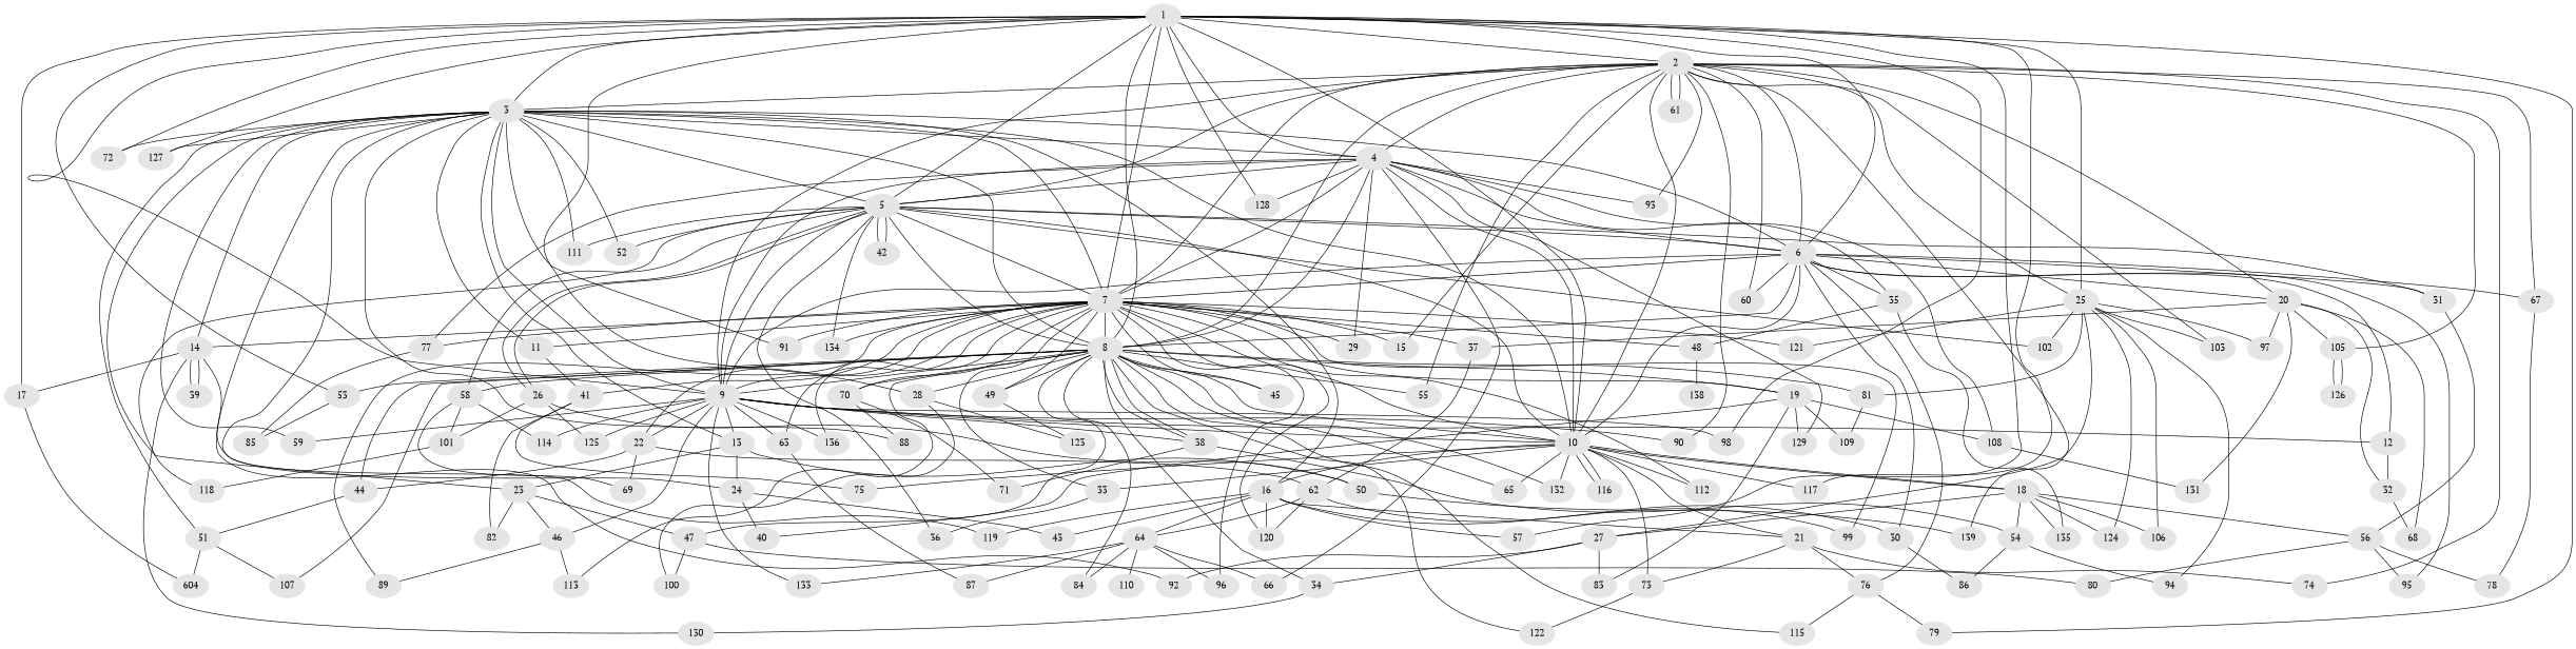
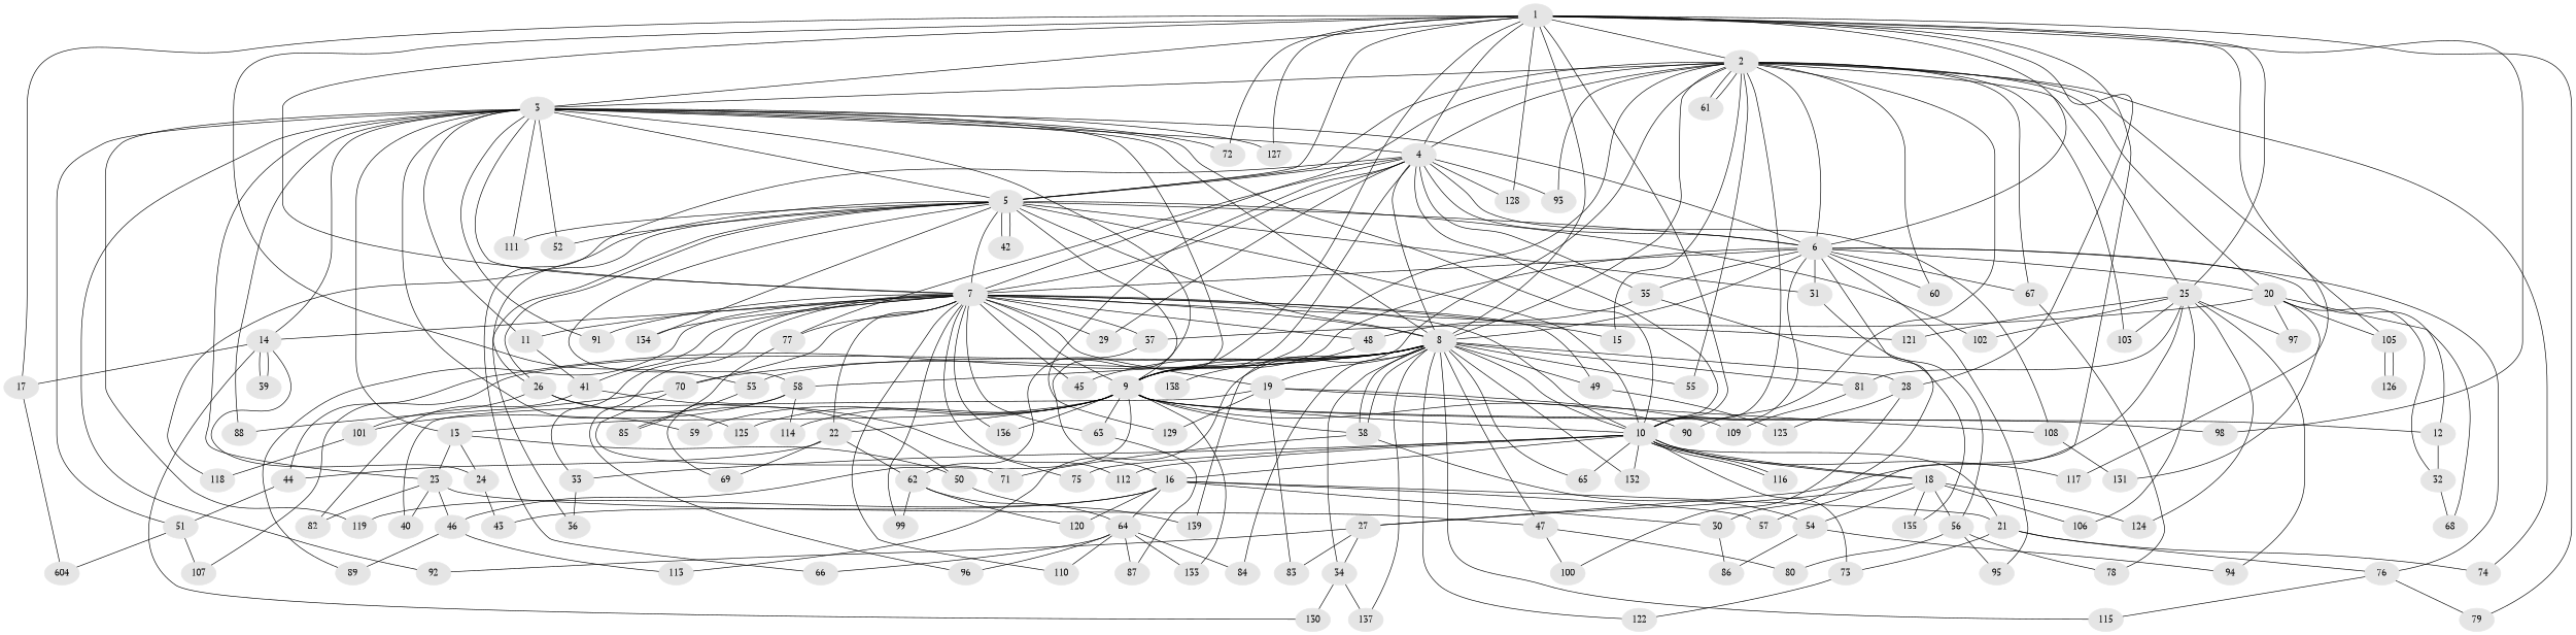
  graph {
    fontname="PT Serif"
    node [color=gray90 fontname="PT Serif" style=filled]
    edge [fontname="PT Serif"]
    1
    2
    3
    4
    5
    6
    7
    8
    9
    10
    17
    25
    28
    53
    57
    72
    79
    98
    117
    127
    128
    15
    20
    55
    60
    61
    67
    74
    90
    93
    103
    105
    139
    11
    13
    14
    16
    23
    51
    52
    59
    88
    91
    92
    111
    119
    29
    35
    66
    77
    108
    129
    26
    31
    36
    42
    58
    102
    118
    134
    12
    30
    76
    95
    19
    22
    33
    37
    41
    45
    48
    49
    63
    70
    89
    96
    99
    110
    112
    121
    136
    34
    38
    44
    47
    65
    81
    84
    107
    113
    115
    122
    132
+   137
    46
    114
    125
    133
    18
    21
    73
    75
    116
    n104 [label=604]
    27
    106
    124
    97
    94
    100
    123
    85
    32
    68
    131
    78
    126
    24
    50
    39
    130
    43
    64
    120
    40
    82
    135
    101
    56
    69
    86
    83
    109
    62
    138
    87
    71
    54
    80
    1 -- 2
    1 -- 3
    1 -- 4
    1 -- 5
    1 -- 6
    1 -- 7
    1 -- 8
    1 -- 9
    1 -- 10
    1 -- 17
    1 -- 25
    1 -- 28
    1 -- 53
    1 -- 57
    1 -- 72
    1 -- 79
    1 -- 98
    1 -- 117
    1 -- 127
    1 -- 128
    2 -- 3
    2 -- 4
    2 -- 5
    2 -- 6
    2 -- 7
    2 -- 8
    2 -- 9
    2 -- 10
    2 -- 25
    2 -- 15
    2 -- 20
    2 -- 55
    2 -- 60
    2 -- 61
    2 -- 61
    2 -- 67
    2 -- 74
    2 -- 90
    2 -- 93
    2 -- 103
    2 -- 105
    2 -- 139
    3 -- 4
    3 -- 5
    3 -- 6
    3 -- 7
    3 -- 8
    3 -- 9
    3 -- 10
    3 -- 72
    3 -- 127
    3 -- 11
    3 -- 13
    3 -- 14
    3 -- 16
    3 -- 23
    3 -- 51
    3 -- 52
    3 -- 59
    3 -- 88
    3 -- 91
    3 -- 92
    3 -- 111
    3 -- 119
    4 -- 5
    4 -- 6
    4 -- 7
    4 -- 8
    4 -- 9
    4 -- 10
    4 -- 128
    4 -- 93
    4 -- 29
    4 -- 35
    4 -- 66
    4 -- 77
    4 -- 108
    4 -- 129
    5 -- 6
    5 -- 7
    5 -- 8
    5 -- 9
    5 -- 10
    5 -- 52
    5 -- 111
    5 -- 26
    5 -- 26
    5 -- 31
    5 -- 36
    5 -- 42
    5 -- 42
    5 -- 58
    5 -- 102
    5 -- 118
    5 -- 134
    6 -- 7
    6 -- 8
    6 -- 9
    6 -- 10
    6 -- 20
    6 -- 60
    6 -- 67
    6 -- 35
    6 -- 31
    6 -- 12
    6 -- 30
    6 -- 76
    6 -- 95
    7 -- 8
    7 -- 9
    7 -- 10
    7 -- 15
    7 -- 11
    7 -- 14
    7 -- 91
    7 -- 29
    7 -- 77
    7 -- 134
    7 -- 19
    7 -- 22
    7 -- 33
    7 -- 37
    7 -- 41
    7 -- 45
    7 -- 48
    7 -- 49
    7 -- 63
    7 -- 70
    7 -- 89
    7 -- 96
    7 -- 99
-   7 -- 120
+   7 -- 110
    7 -- 112
    7 -- 121
    7 -- 136
    8 -- 9
    8 -- 10
    8 -- 28
    8 -- 53
    8 -- 55
    8 -- 58
    8 -- 19
    8 -- 45
    8 -- 49
    8 -- 70
    8 -- 34
    8 -- 38
    8 -- 38
    8 -- 44
    8 -- 47
    8 -- 65
    8 -- 81
    8 -- 84
    8 -- 107
    8 -- 113
    8 -- 115
    8 -- 122
    8 -- 132
+   8 -- 137
    9 -- 10
    9 -- 98
    9 -- 90
    9 -- 13
    9 -- 59
    9 -- 12
    9 -- 22
    9 -- 63
    9 -- 136
    9 -- 38
    9 -- 46
    9 -- 114
    9 -- 125
    9 -- 133
    10 -- 117
    10 -- 16
    10 -- 33
    10 -- 112
    10 -- 65
    10 -- 132
    10 -- 18
    10 -- 18
    10 -- 21
    10 -- 73
    10 -- 75
    10 -- 116
    10 -- 116
    17 -- n104
    25 -- 103
    25 -- 102
    25 -- 121
    25 -- 81
    25 -- 27
    25 -- 106
    25 -- 124
    25 -- 97
    25 -- 94
    28 -- 100
    28 -- 123
    53 -- 85
    20 -- 105
    20 -- 37
    20 -- 97
    20 -- 32
    20 -- 68
    20 -- 131
    67 -- 78
    105 -- 126
    105 -- 126
    11 -- 41
    13 -- 23
    13 -- 24
    13 -- 50
    14 -- 17
    14 -- 24
    14 -- 39
    14 -- 39
    14 -- 130
    16 -- 57
    16 -- 119
    16 -- 30
    16 -- 21
    16 -- 43
    16 -- 64
    16 -- 120
    23 -- 47
    23 -- 46
-   24 -- 40
+   23 -- 40
    23 -- 82
    51 -- 107
    51 -- n104
    35 -- 48
    35 -- 135
    77 -- 85
    108 -- 131
    26 -- 125
    26 -- 50
    26 -- 101
    31 -- 56
    58 -- 114
    58 -- 101
    58 -- 69
    12 -- 32
    30 -- 86
    76 -- 79
    76 -- 115
    19 -- 108
    19 -- 129
    19 -- 40
    19 -- 83
    19 -- 109
    22 -- 44
    22 -- 69
    22 -- 62
    33 -- 36
    37 -- 62
    41 -- 75
    41 -- 82
    48 -- 138
    49 -- 123
    63 -- 87
    70 -- 88
    70 -- 71
+   34 -- 137
    34 -- 130
    38 -- 71
    38 -- 54
    44 -- 51
    47 -- 100
    47 -- 80
    81 -- 109
    46 -- 89
    46 -- 113
    18 -- 27
    18 -- 106
    18 -- 124
    18 -- 135
    18 -- 56
    18 -- 54
    21 -- 74
    21 -- 76
    21 -- 73
    73 -- 122
    27 -- 92
    27 -- 34
    27 -- 83
    32 -- 68
    24 -- 43
    50 -- 139
    64 -- 66
    64 -- 96
    64 -- 110
    64 -- 84
    64 -- 133
    64 -- 87
    101 -- 118
    56 -- 95
    56 -- 78
    56 -- 80
    62 -- 99
    62 -- 64
    62 -- 120
    54 -- 94
    54 -- 86
  }
